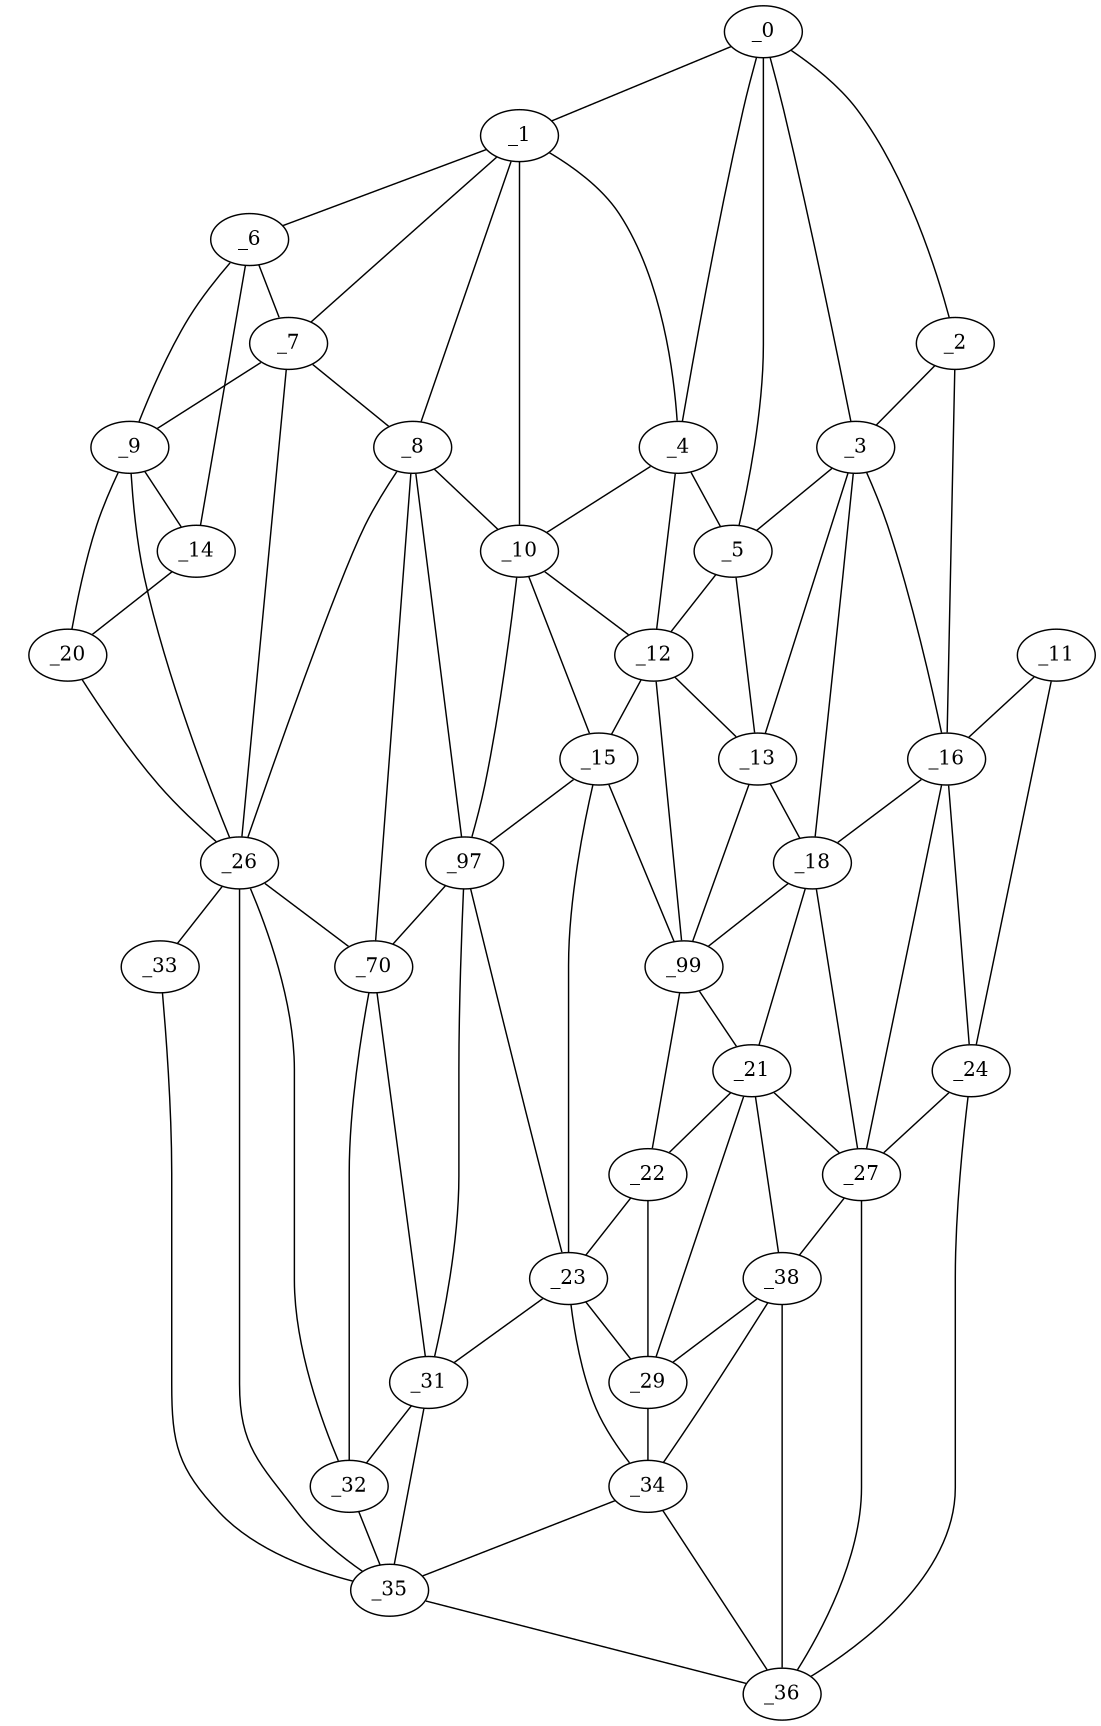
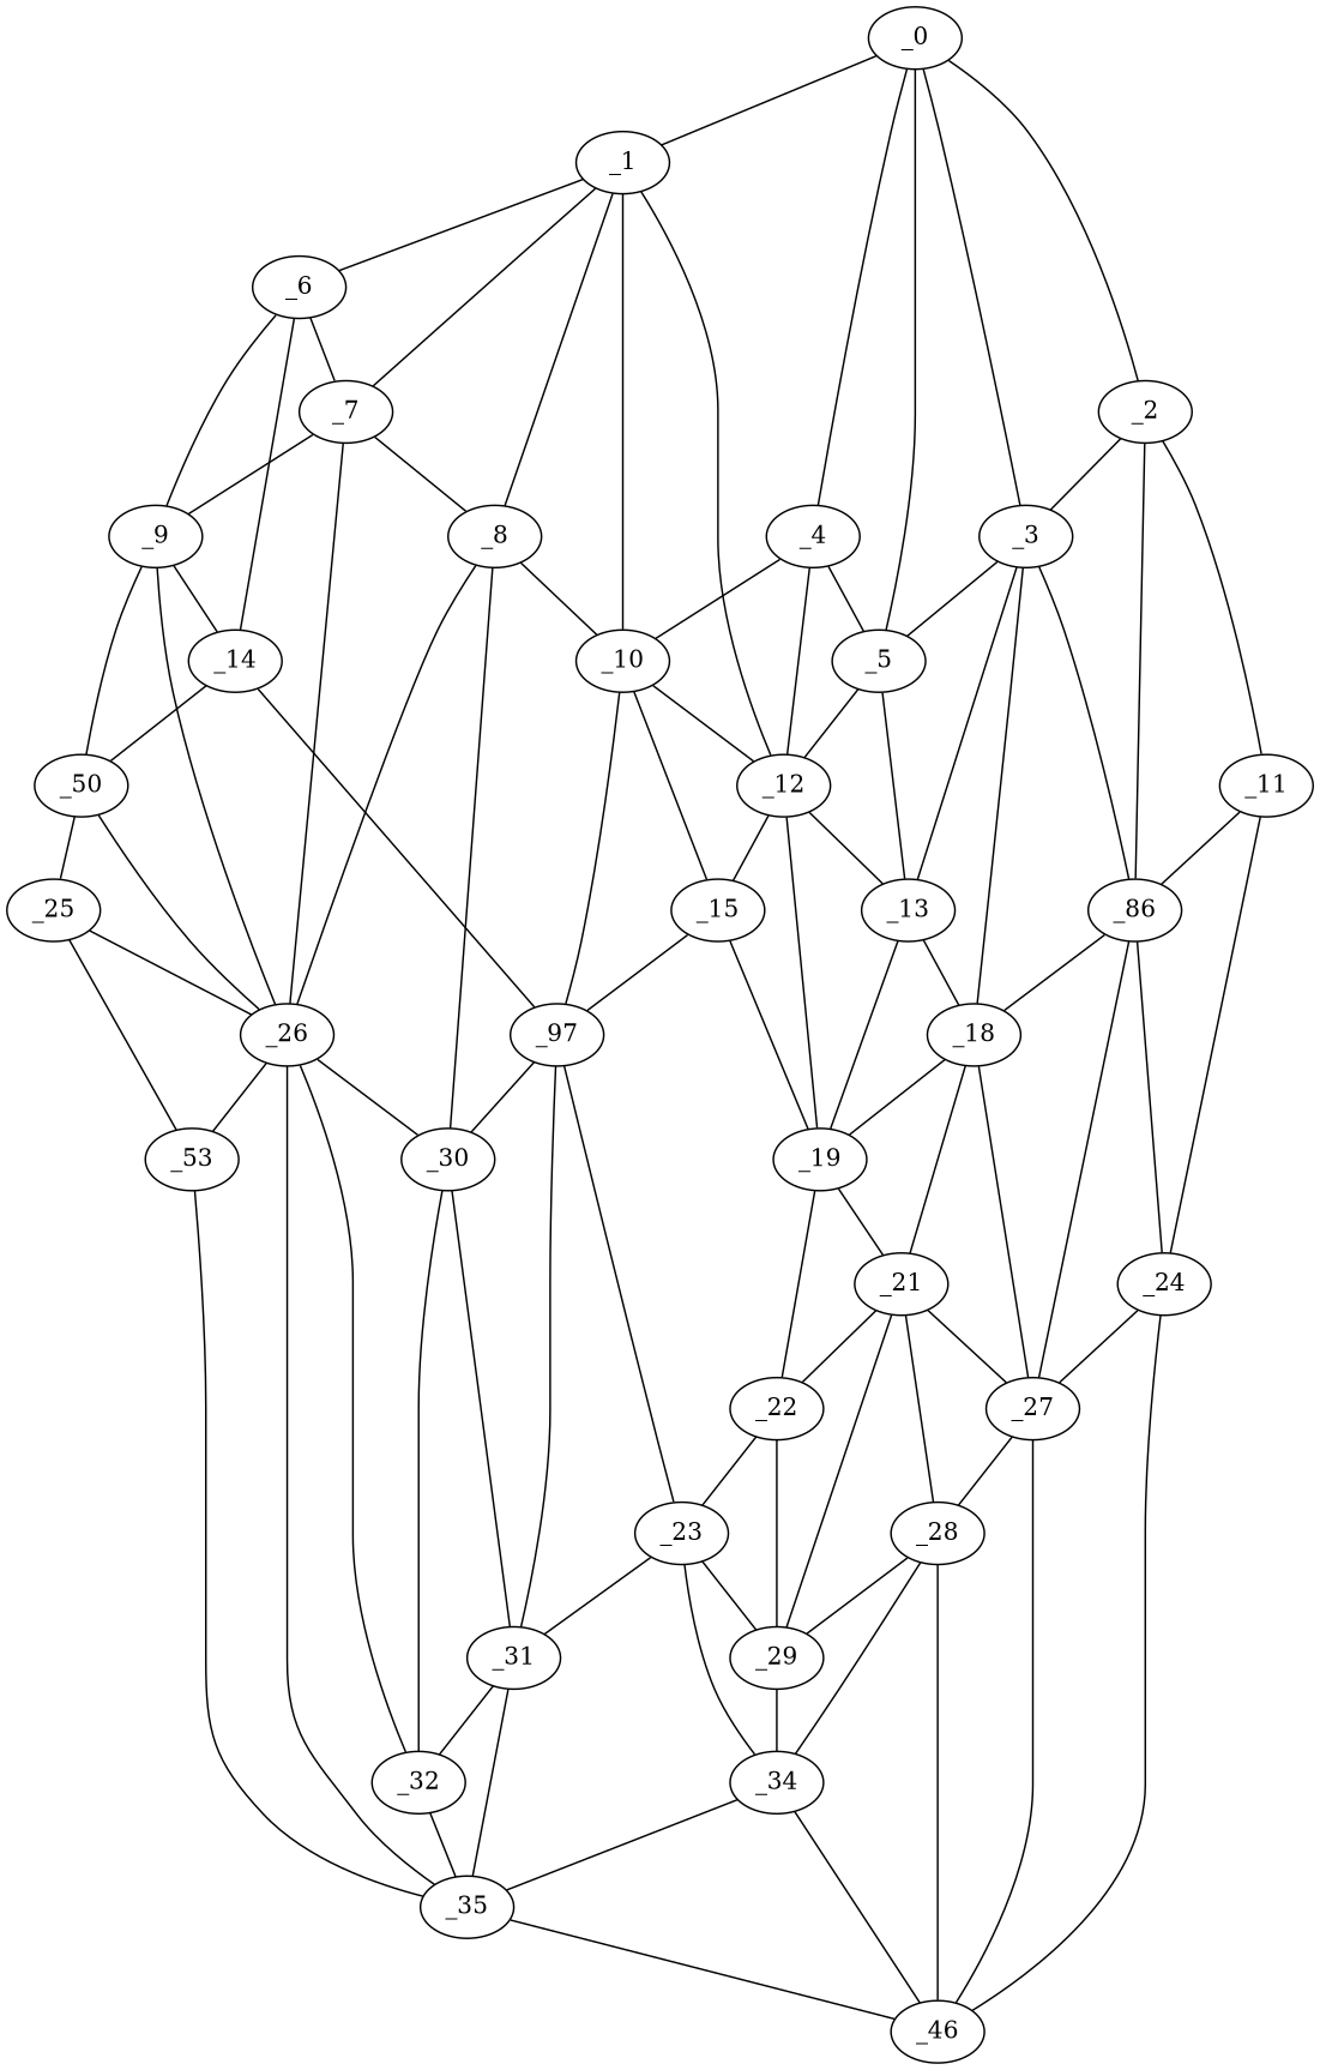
  graph {
    node [x=60 y=43]
    edge [valence=2]
    _0 [x=36]
    _1 [x=38 y=73]
    _2 [x=39 y=8]
    _3 [x=41 y=33]
    _4 [x=41 y=61]
    _5 [x=42 y=51]
    _6 [x=43 y=105]
    _7 [x=44 y=96]
    _8 [x=47 y=79]
    _10 [x=49 y=72]
    _11 [x=50 y=3]
-   _16 [x=59 y=13]
+   _16 [x=59 y=13 label=_86]
    _13 [x=51 y=51]
    _18
    _12 [x=50 y=61]
    _9 [x=47 y=110]
    _14 [x=52 y=125]
    _26 [x=70 y=105]
    n19 [label=_97 x=59 y=69]
-   _30 [x=78 y=94 label=_70]
+   _30 [x=78 y=94]
    _15 [x=58 y=63]
    _24 [x=68 y=6]
    _27 [x=73 y=28]
-   _19 [y=53 label=_99]
+   _19 [y=53]
    _21 [x=65 y=42]
-   _20 [y=125]
-   _33 [x=89 y=119]
+   _20 [y=125 label=_50]
+   _33 [x=89 y=119 label=_53]
    _32 [x=86 y=96]
    _35 [x=90 y=102]
    _23 [x=65 y=62]
    _31 [x=85 y=88]
-   _36 [x=94 y=13]
-   _28 [x=76 y=31 label=_38]
+   _36 [x=94 y=13 label=_46]
+   _28 [x=76 y=31]
    _22 [x=65 y=54]
    _29 [x=77 y=36]
+   _25 [x=69 y=124]
    _34 [x=90 y=32]
    _0 -- _1 [valence=1]
    _0 -- _2 [valence=1]
    _0 -- _3 [valence=1]
    _0 -- _4 [valence=1]
    _0 -- _5
-   _1 -- _4
+   _1 -- _12
    _1 -- _6 [valence=1]
    _1 -- _7
    _1 -- _8 [valence=1]
    _1 -- _10
    _2 -- _3 [valence=1]
+   _2 -- _11 [valence=1]
    _2 -- _16
    _3 -- _5
    _3 -- _16
    _3 -- _13
    _3 -- _18
    _4 -- _5
    _4 -- _10
    _4 -- _12
    _5 -- _13 [valence=1]
    _5 -- _12
    _6 -- _7 [valence=1]
    _6 -- _9 [valence=1]
    _6 -- _14 [valence=1]
    _7 -- _8
    _7 -- _9
    _7 -- _26
    _8 -- _10
    _8 -- _26
-   _8 -- n19 [valence=1]
+   _14 -- n19 [valence=1]
    _8 -- _30
    _10 -- _12
    _10 -- n19
    _10 -- _15
    _11 -- _16 [valence=1]
    _11 -- _24 [valence=1]
    _16 -- _18
    _16 -- _24
    _16 -- _27 [valence=1]
    _13 -- _18 [valence=1]
    _13 -- _19 [valence=1]
    _18 -- _27
    _18 -- _19
    _18 -- _21 [valence=1]
    _12 -- _13
    _12 -- _15
    _12 -- _19
    _9 -- _14 [valence=1]
    _9 -- _26 [valence=1]
    _9 -- _20
    _14 -- _20 [valence=1]
    _26 -- _30
    _26 -- _33 [valence=1]
    _26 -- _32
    _26 -- _35 [valence=1]
    n19 -- _30
    n19 -- _23 [valence=1]
    n19 -- _31
    _30 -- _32 [valence=1]
    _30 -- _31
    _15 -- n19
    _15 -- _19
-   _15 -- _23 [valence=1]
    _24 -- _27
    _24 -- _36 [valence=1]
    _27 -- _36 [valence=1]
    _27 -- _28
    _19 -- _21
    _19 -- _22
    _21 -- _27
    _21 -- _28 [valence=1]
    _21 -- _22
    _21 -- _29
    _20 -- _26
+   _20 -- _25 [valence=1]
    _33 -- _35 [valence=1]
    _32 -- _35
    _35 -- _36 [valence=1]
    _23 -- _31
    _23 -- _29
    _23 -- _34 [valence=1]
    _31 -- _32 [valence=1]
    _31 -- _35
    _28 -- _36 [valence=1]
    _28 -- _29 [valence=1]
    _28 -- _34
    _22 -- _23
    _22 -- _29
    _29 -- _34
+   _25 -- _26
+   _25 -- _33 [valence=1]
    _34 -- _35
    _34 -- _36
  }
